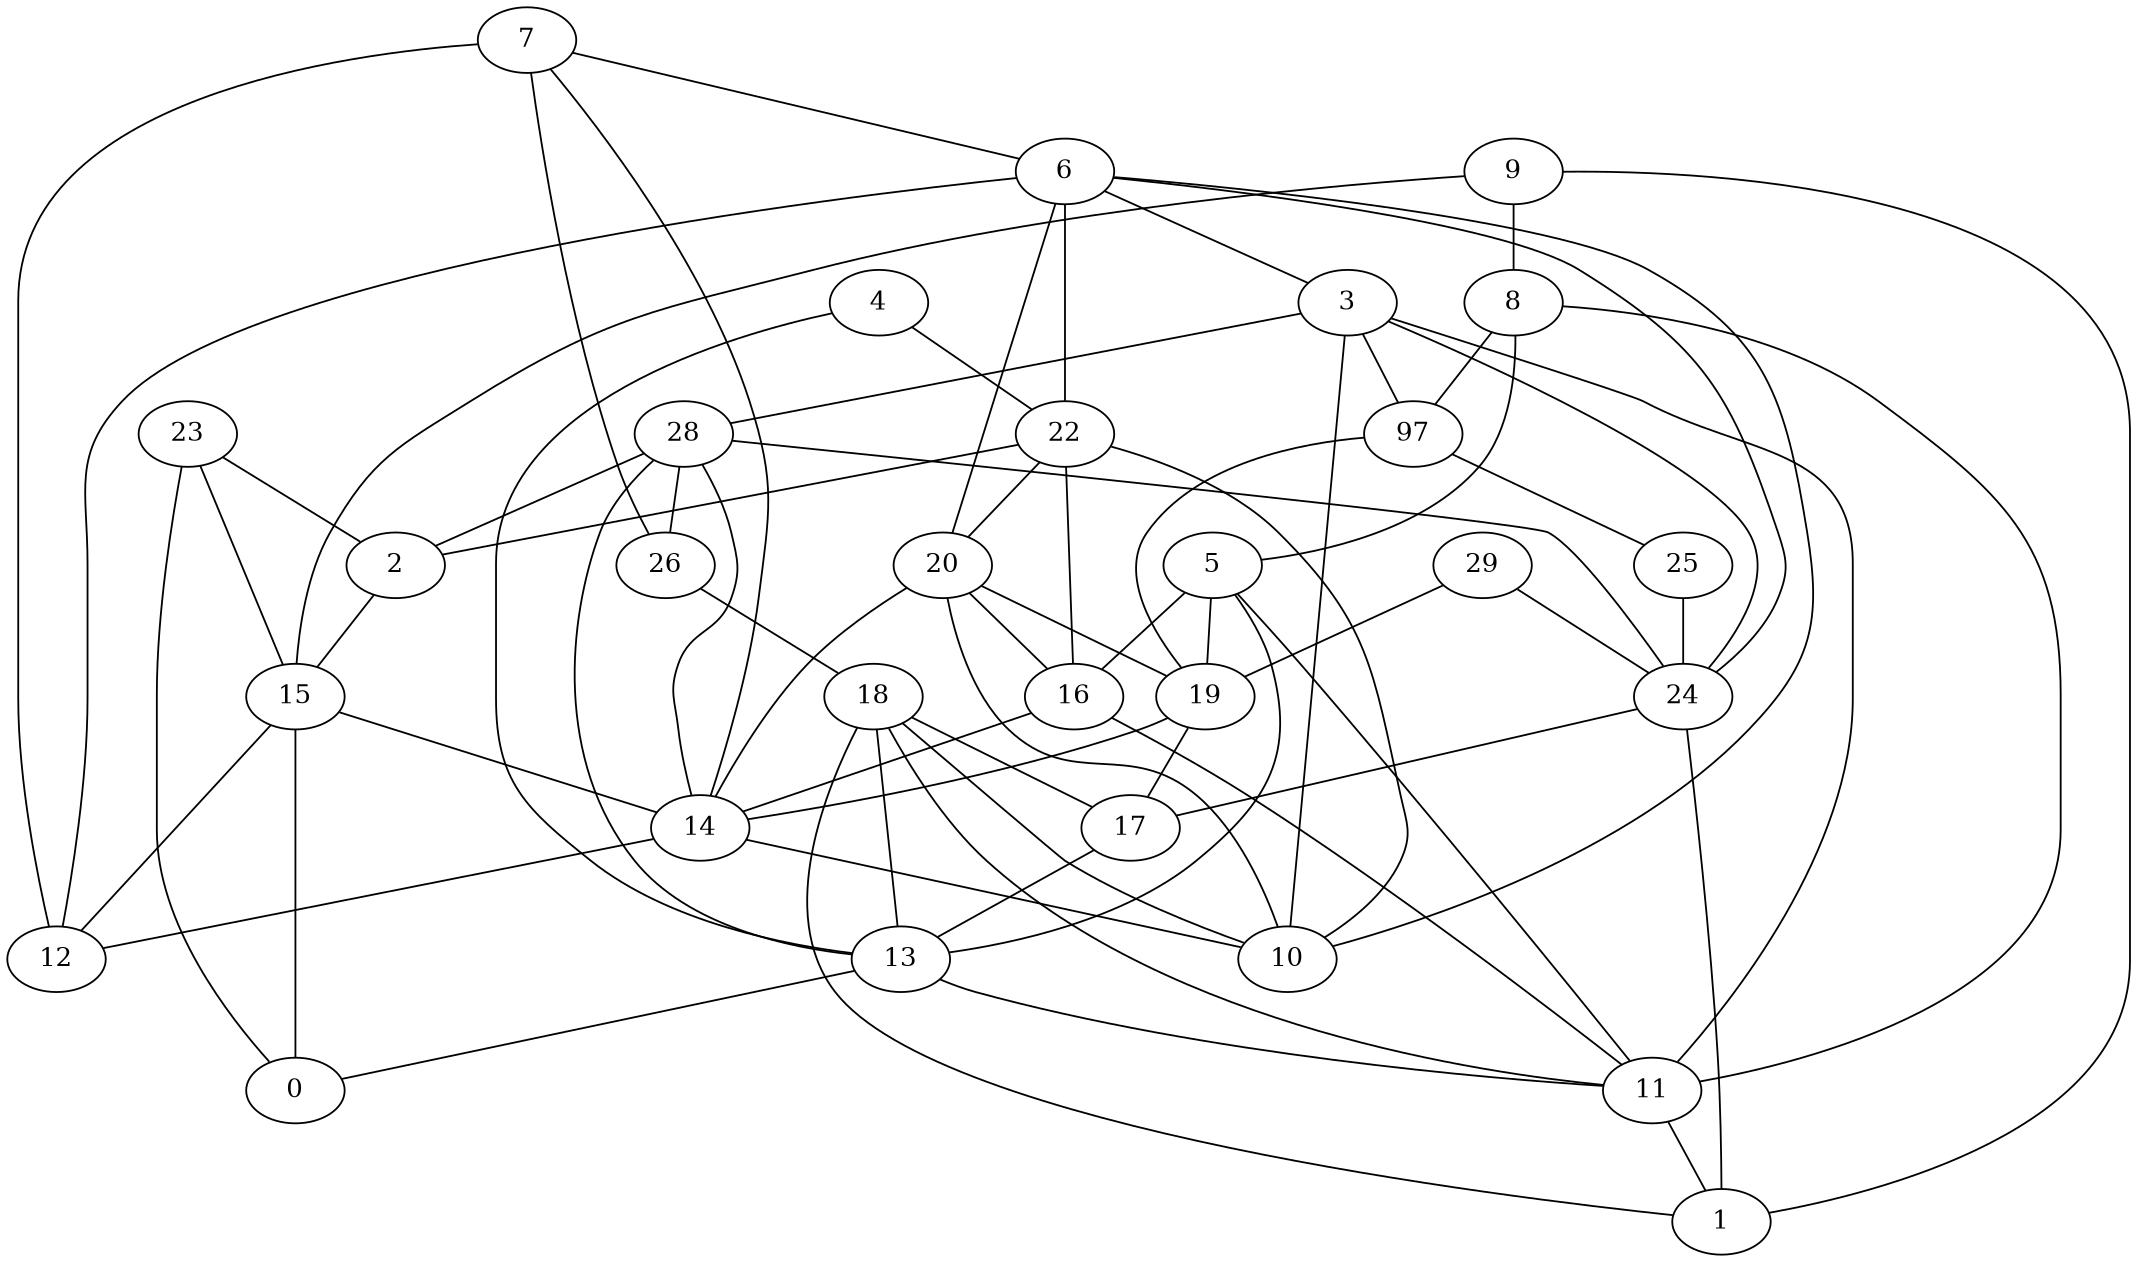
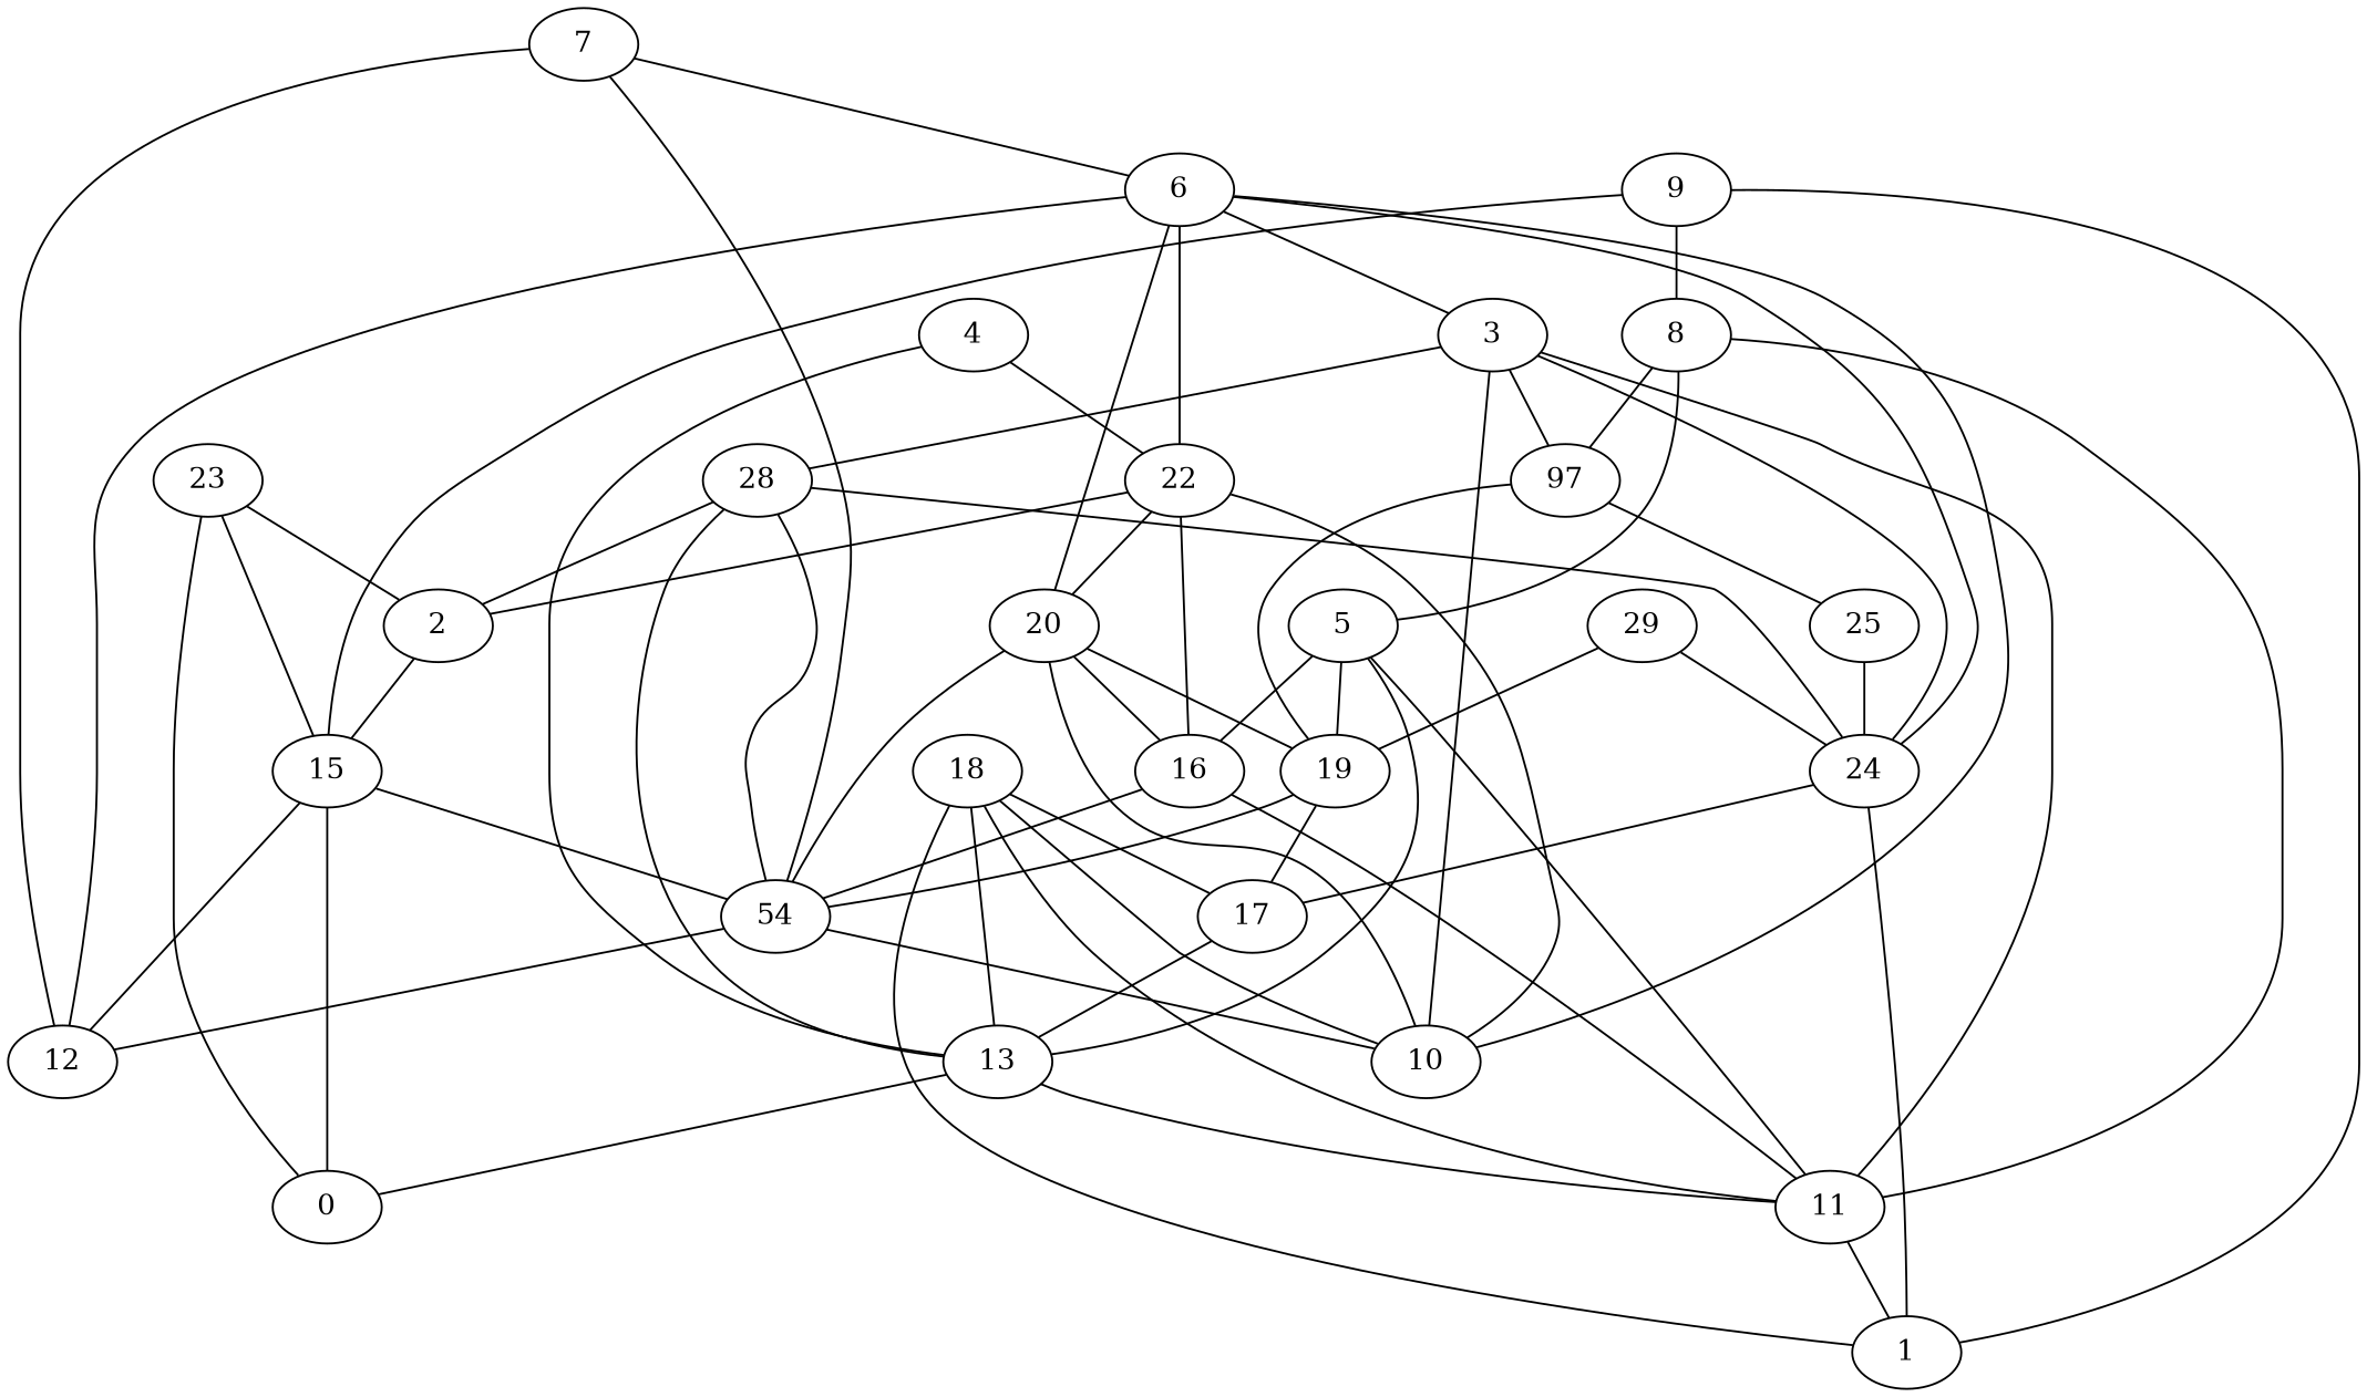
  digraph {
    edge [color=black dir=none]
    19
-   14
+   14 [label=54]
    17
    10
    0
    12
    20
    16
    11
    23
    15
    2
    18
    13
    1
-   26
    29
    24
    28
    7
    6
    22
    3
    n24 [label=97]
    25
    9
    8
    5
    4
    subgraph sub_1 {
      19
      14
      17
      10
      0
      12
      20
      16
      11
      23
      15
      2
      18
      13
      1
-     26
      29
      24
      28
      7
      6
      22
      3
      n24
      25
      9
      8
      5
      4
    }
    19 -> 14
    19 -> 17
    14 -> 10
    14 -> 12
    17 -> 13
    20 -> 19
    20 -> 14
    20 -> 10
    20 -> 16
    16 -> 14
    16 -> 11
    11 -> 1
    23 -> 0
    23 -> 15
    23 -> 2
    15 -> 14
    15 -> 0
    15 -> 12
    2 -> 15
    18 -> 17
    18 -> 10
    18 -> 11
    18 -> 13
    18 -> 1
    13 -> 0
    13 -> 11
-   26 -> 18
    29 -> 19
    29 -> 24
    24 -> 17
    24 -> 1
    28 -> 14
    28 -> 2
    28 -> 13
-   28 -> 26
    28 -> 24
    7 -> 14
    7 -> 12
-   7 -> 26
    7 -> 6
    6 -> 10
    6 -> 12
    6 -> 20
    6 -> 24
    6 -> 22
    6 -> 3
    22 -> 10
    22 -> 20
    22 -> 16
    22 -> 2
    3 -> 10
    3 -> 11
    3 -> 24
    3 -> 28
    3 -> n24
    n24 -> 19
    n24 -> 25
    25 -> 24
    9 -> 15
    9 -> 1
    9 -> 8
    8 -> 11
    8 -> n24
    8 -> 5
    5 -> 19
    5 -> 16
    5 -> 11
    5 -> 13
    4 -> 13
    4 -> 22
  }
